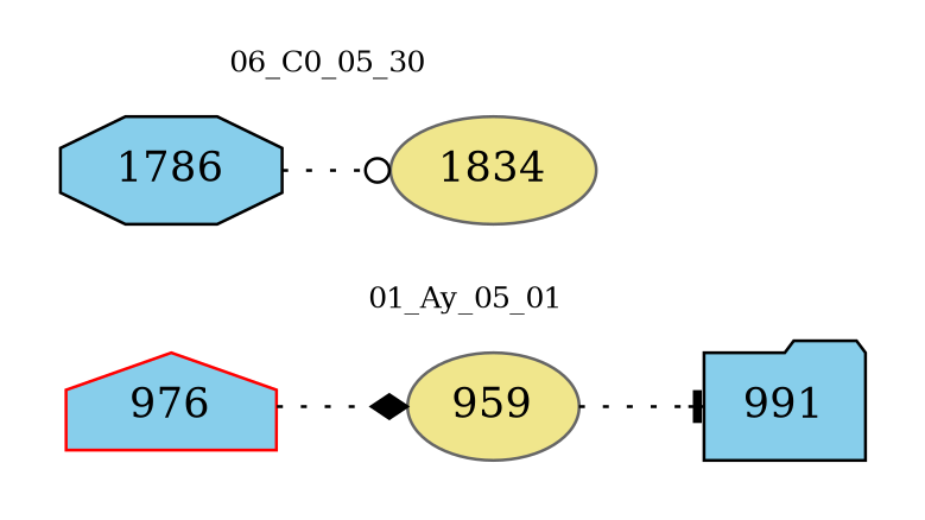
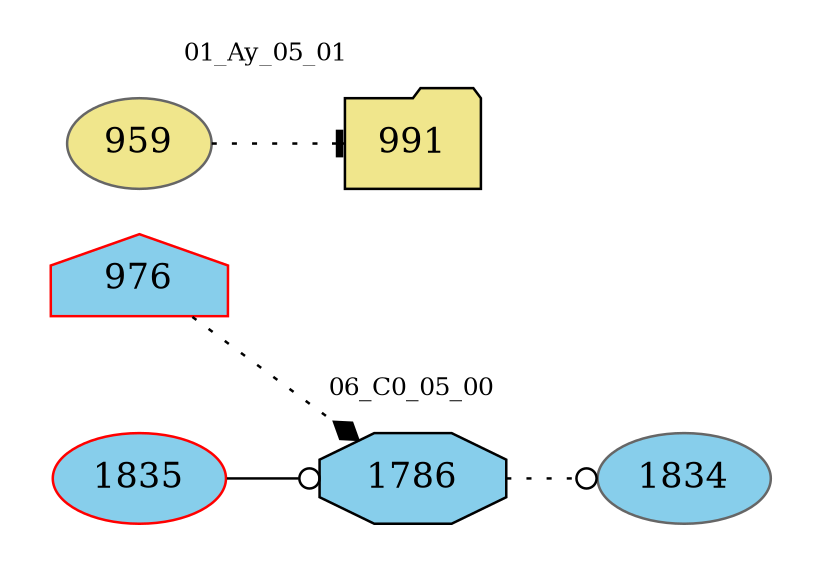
  digraph {
    rankdir=LR
    node [color=red fillcolor=skyblue shape=ellipse style=filled]
    edge [arrowhead=odot color=black style=dotted]
    n1 [label=976 shape=house]
    n2 [color=gray40 fillcolor=khaki label=959]
-   n3 [color=black label=991 shape=folder]
+   n3 [color=black fillcolor=khaki label=991 shape=folder]
+   n4 [label=1835]
    n5 [color=black label=1786 shape=octagon]
-   n6 [color=gray40 fillcolor=khaki label=1834]
+   n6 [color=gray40 label=1834]
    subgraph cluster_1 {
      color=white
      fontsize=10
      label="01_Ay_05_01"
      n1
      n2
      n3
    }
    subgraph cluster_2 {
      color=white
      fontsize=10
-     label="06_C0_05_30"
+     label="06_C0_05_00"
+     n4
      n5
      n6
    }
-   n1 -> n2 [arrowhead=diamond]
+   n1 -> n5 [arrowhead=diamond]
    n2 -> n3 [arrowhead=tee]
+   n4 -> n5 [style=solid]
    n5 -> n6
  }
